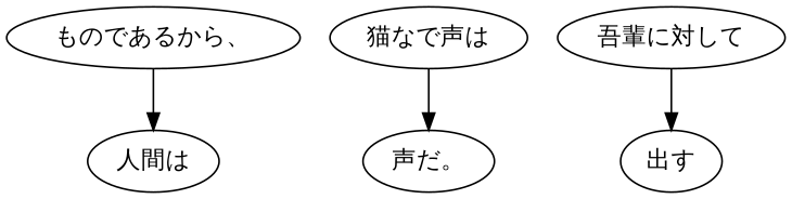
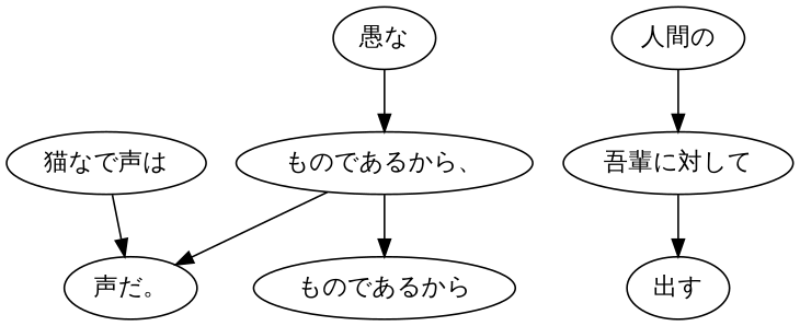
  digraph {
-   n1 [label="人間は"]
+   n1 [label="ものであるから"]
    n2 [label="ものであるから、"]
    n3 [label="声だ。"]
+   n4 [label="愚な"]
    n5 [label="猫なで声は"]
+   n6 [label="人間の"]
    n7 [label="吾輩に対して"]
    n8 [label="出す"]
    n2 -> n1
+   n2 -> n3
+   n4 -> n2
    n5 -> n3
+   n6 -> n7
    n7 -> n8
  }
